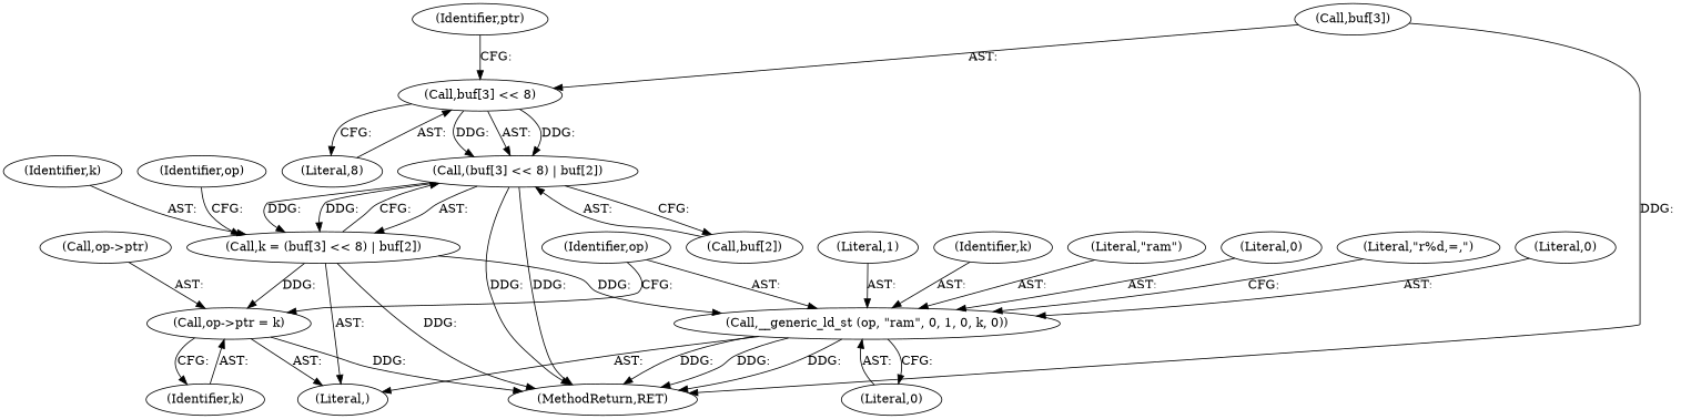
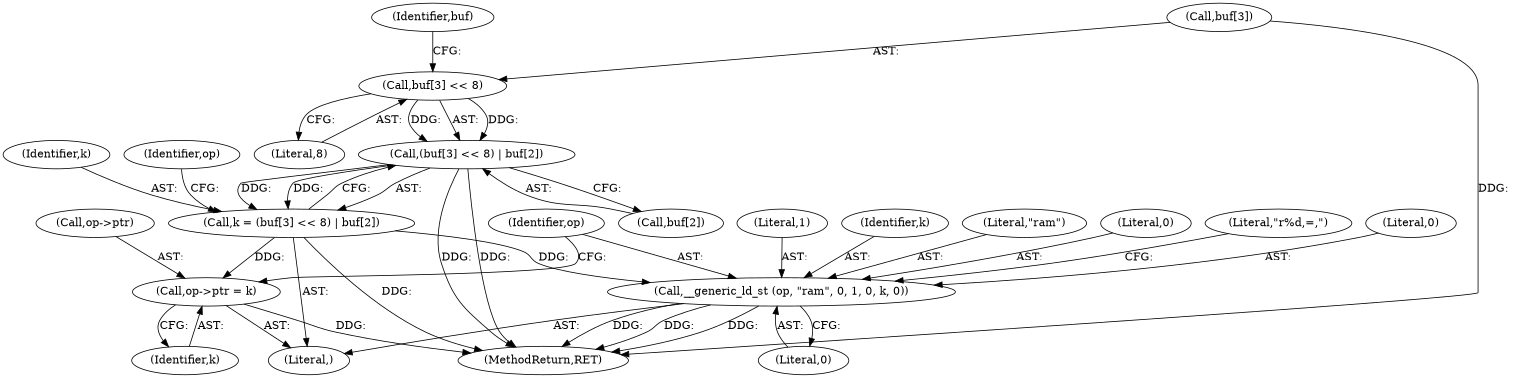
  digraph {
    n1 [label="(Call,(buf[3] << 8) | buf[2])"]
    n2 [label="(Call,k = (buf[3] << 8) | buf[2])"]
    n3 [label="(Call,buf[2])"]
    n4 [label="(MethodReturn,RET)"]
    n5 [label="(Call,op->ptr = k)"]
    n6 [label="(Call,__generic_ld_st (op, \"ram\", 0, 1, 0, k, 0))"]
    n7 [label="(Literal,)"]
    n8 [label="(Call,buf[3] << 8)"]
    n9 [label="(Literal,8)"]
    n10 [label="(Identifier,k)"]
    n11 [label="(Literal,0)"]
    n12 [label="(Literal,0)"]
    n13 [label="(Call,op->ptr)"]
    n14 [label="(Literal,1)"]
    n15 [label="(Identifier,k)"]
    n16 [label="(Literal,\"ram\")"]
    n17 [label="(Identifier,op)"]
    n18 [label="(Literal,0)"]
    n19 [label="(Call,buf[3])"]
-   n20 [label="(Identifier,ptr)"]
+   n20 [label="(Identifier,buf)"]
    n21 [label="(Literal,\"r%d,=,\")"]
    n22 [label="(Identifier,op)"]
    n23 [label="(Identifier,k)"]
    n1 -> n2 [label="AST: "]
    n1 -> n2 [label="DDG: "]
    n1 -> n2 [label="DDG: "]
    n1 -> n3 [label="CFG: "]
    n1 -> n4 [label="DDG: "]
    n1 -> n4 [label="DDG: "]
    n2 -> n1 [label="CFG: "]
    n2 -> n4 [label="DDG: "]
    n2 -> n5 [label="DDG: "]
    n2 -> n6 [label="DDG: "]
    n2 -> n7 [label="AST: "]
    n3 -> n1 [label="AST: "]
    n5 -> n4 [label="DDG: "]
    n5 -> n7 [label="AST: "]
    n5 -> n10 [label="CFG: "]
    n6 -> n4 [label="DDG: "]
    n6 -> n4 [label="DDG: "]
    n6 -> n4 [label="DDG: "]
    n6 -> n7 [label="AST: "]
    n6 -> n11 [label="CFG: "]
    n8 -> n1 [label="AST: "]
    n8 -> n1 [label="DDG: "]
    n8 -> n1 [label="DDG: "]
    n8 -> n9 [label="CFG: "]
    n9 -> n8 [label="AST: "]
    n10 -> n5 [label="AST: "]
    n11 -> n6 [label="AST: "]
    n12 -> n6 [label="AST: "]
    n13 -> n5 [label="AST: "]
    n14 -> n6 [label="AST: "]
    n15 -> n6 [label="AST: "]
    n16 -> n6 [label="AST: "]
    n17 -> n5 [label="CFG: "]
    n17 -> n6 [label="AST: "]
    n18 -> n6 [label="AST: "]
    n19 -> n4 [label="DDG: "]
    n19 -> n8 [label="AST: "]
    n20 -> n8 [label="CFG: "]
    n21 -> n6 [label="CFG: "]
    n22 -> n2 [label="CFG: "]
    n23 -> n2 [label="AST: "]
  }
